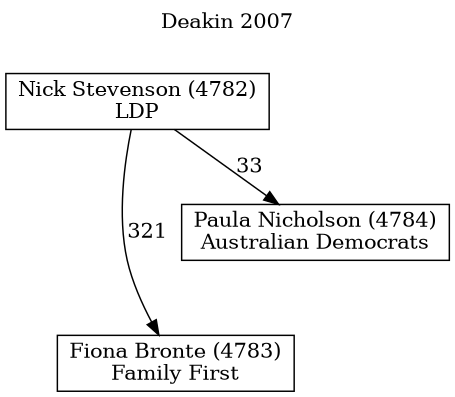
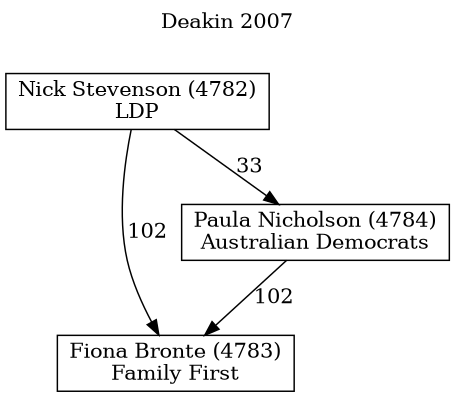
  digraph {
    label="Deakin 2007"
    labelloc=t
    mclimit=10
    node [shape=box]
    n1 [label="Fiona Bronte (4783)\nFamily First"]
    n2 [label="Paula Nicholson (4784)\nAustralian Democrats"]
    n3 [label="Nick Stevenson (4782)\nLDP"]
-   n3 -> n1 [label=321]
+   n2 -> n1 [label=102]
+   n3 -> n1 [label=102]
    n3 -> n2 [label=33]
  }
